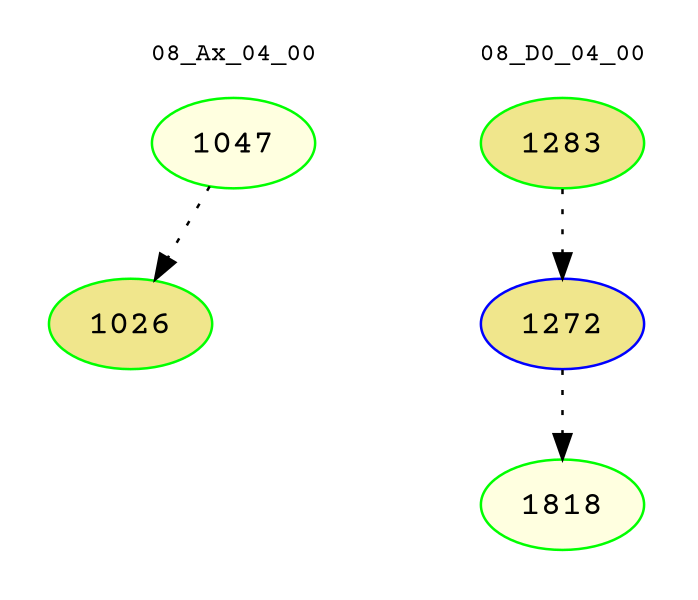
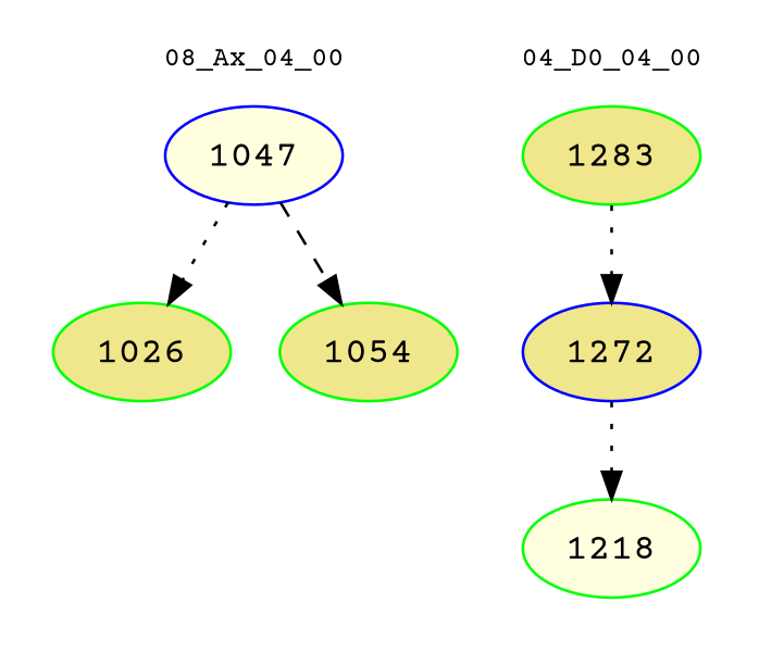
  digraph {
    fontname="Courier Prime"
    node [color=green fillcolor=khaki fontname="Courier Prime" style=filled]
    edge [color=black fontname="Courier Prime" style=dotted]
-   n1 [fillcolor=lightyellow label=1047]
+   n1 [color=blue fillcolor=lightyellow label=1047]
    n2 [label=1026]
+   n3 [label=1054]
    n4 [color=blue label=1272]
-   n5 [fillcolor=lightyellow label=1818]
+   n5 [fillcolor=lightyellow label=1218]
    n6 [label=1283]
    subgraph cluster_1 {
      color=white
      fontsize=10
      label="08_Ax_04_00"
      n1
      n2
+     n3
    }
    subgraph cluster_2 {
      color=white
      fontsize=10
-     label="08_D0_04_00"
+     label="04_D0_04_00"
      n4
      n5
      n6
    }
    n1 -> n2
+   n1 -> n3 [style=dashed]
    n4 -> n5
    n6 -> n4
  }
